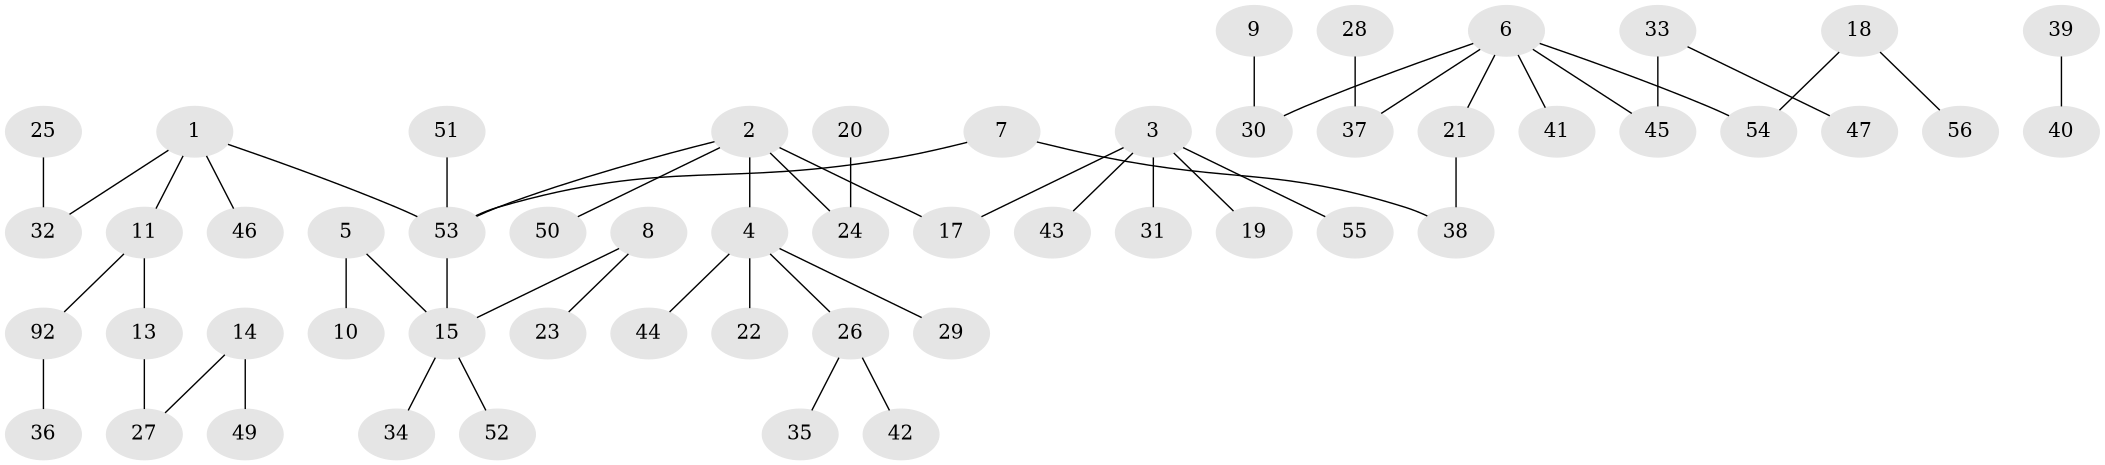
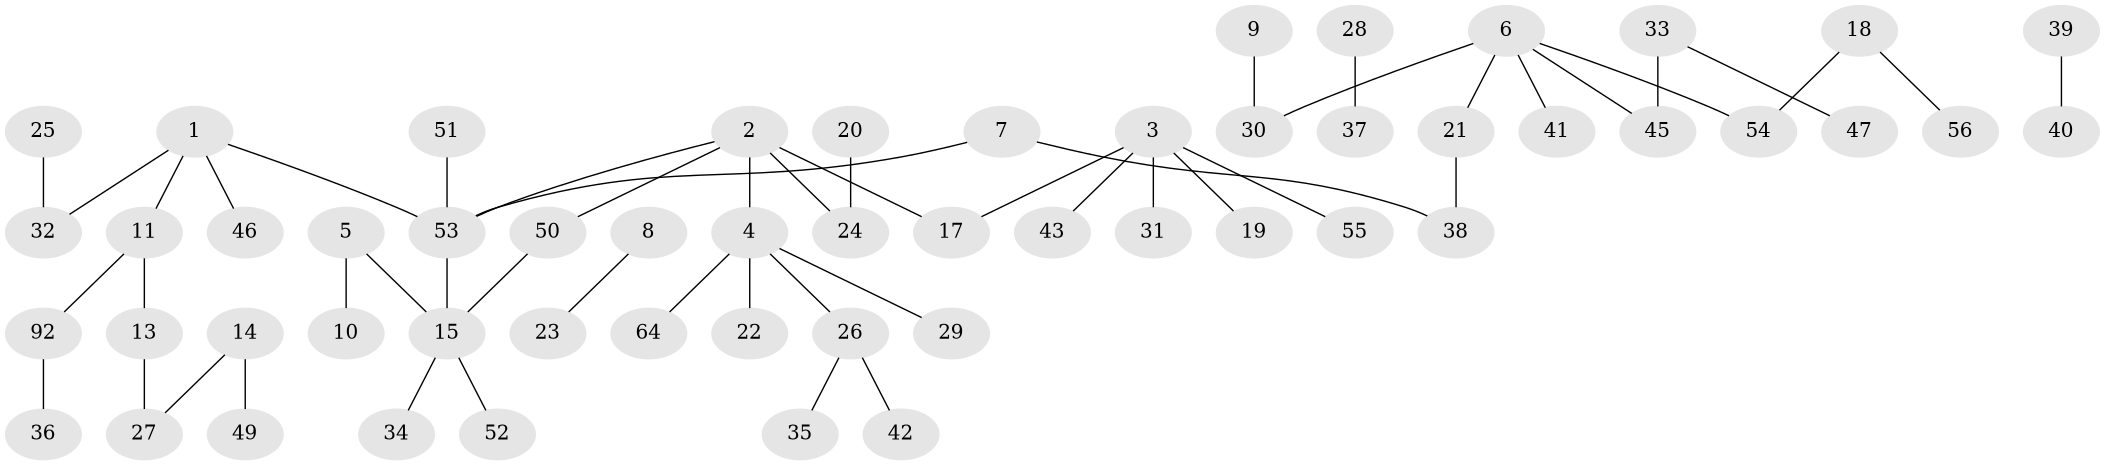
  graph {
    node [color=gray90 style=filled]
    edge [weight=1.0]
    1
    11
    32
    46
    53
    n6 [label=92]
    13
    15
    2
    4
    17
    24
    50
    22
    26
    29
-   44
+   44 [label=64]
    3
    19
    31
    43
    55
    34
    52
    35
    42
    5
    10
    6
    21
    30
    37
    41
    45
    54
    38
    7
    8
    23
    9
    36
    27
    14
    49
    39
    40
    18
    56
    20
    25
    28
    33
    47
    51
    1 -- 11
    1 -- 32
    1 -- 46
    1 -- 53
    11 -- n6
    11 -- 13
    53 -- 15
    n6 -- 36
    13 -- 27
    15 -- 34
    15 -- 52
    2 -- 53
    2 -- 4
    2 -- 17
    2 -- 24
    2 -- 50
    4 -- 22
    4 -- 26
    4 -- 29
    4 -- 44
    26 -- 35
    26 -- 42
    3 -- 17
    3 -- 19
    3 -- 31
    3 -- 43
    3 -- 55
    5 -- 15
    5 -- 10
    6 -- 21
    6 -- 30
-   6 -- 37
    6 -- 41
    6 -- 45
    6 -- 54
    21 -- 38
    7 -- 53
    7 -- 38
-   8 -- 15
+   50 -- 15
    8 -- 23
    9 -- 30
    14 -- 27
    14 -- 49
    39 -- 40
    18 -- 54
    18 -- 56
    20 -- 24
    25 -- 32
    28 -- 37
    33 -- 45
    33 -- 47
    51 -- 53
  }
